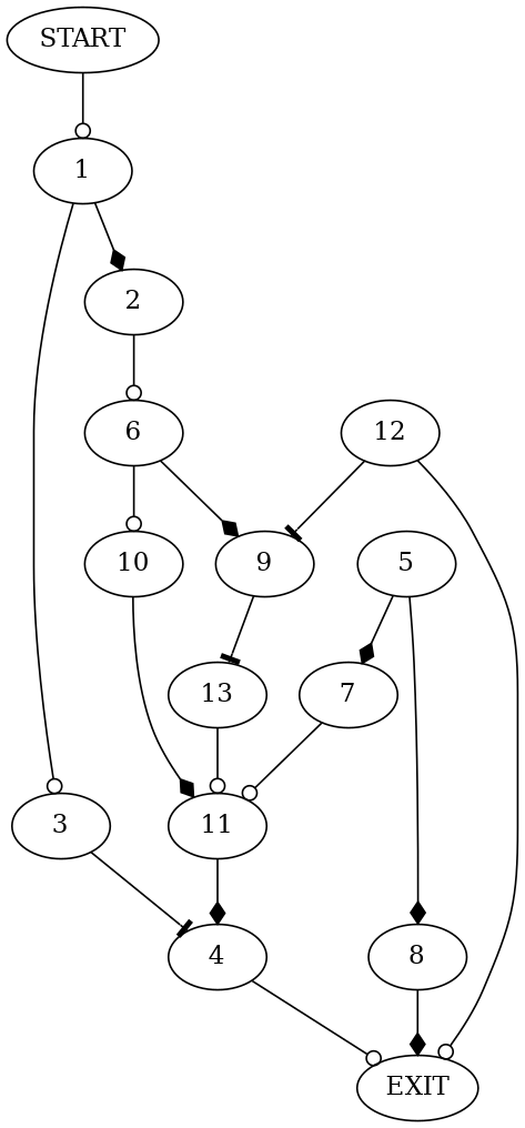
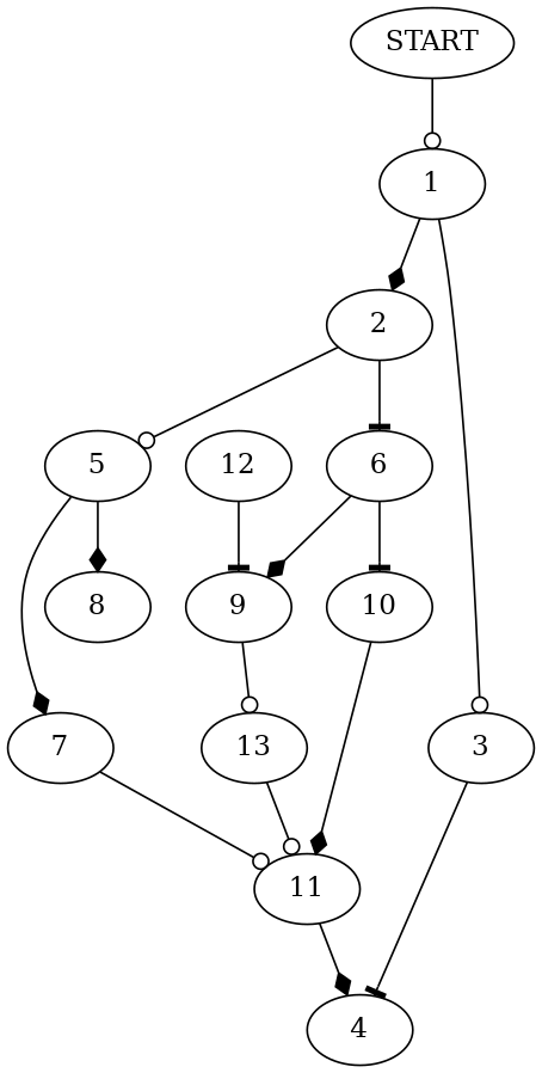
  digraph {
    edge [arrowhead=odot]
    n1 [label=START]
    1
    2
    3
-   n5 [label=EXIT]
    5
    6
    4
    7
    8
    9
    10
    11
    13
    12
    n1 -> 1
    1 -> 2 [arrowhead=diamond]
    1 -> 3
-   2 -> 6
+   2 -> 5
+   2 -> 6 [arrowhead=tee]
    3 -> 4 [arrowhead=tee]
    5 -> 7 [arrowhead=diamond]
    5 -> 8 [arrowhead=diamond]
    6 -> 9 [arrowhead=diamond]
-   6 -> 10
-   4 -> n5
+   6 -> 10 [arrowhead=tee]
    7 -> 11
-   8 -> n5 [arrowhead=diamond]
-   9 -> 13 [arrowhead=tee]
+   9 -> 13
    10 -> 11 [arrowhead=diamond]
    11 -> 4 [arrowhead=diamond]
    13 -> 11
-   12 -> n5
    12 -> 9 [arrowhead=tee]
  }
